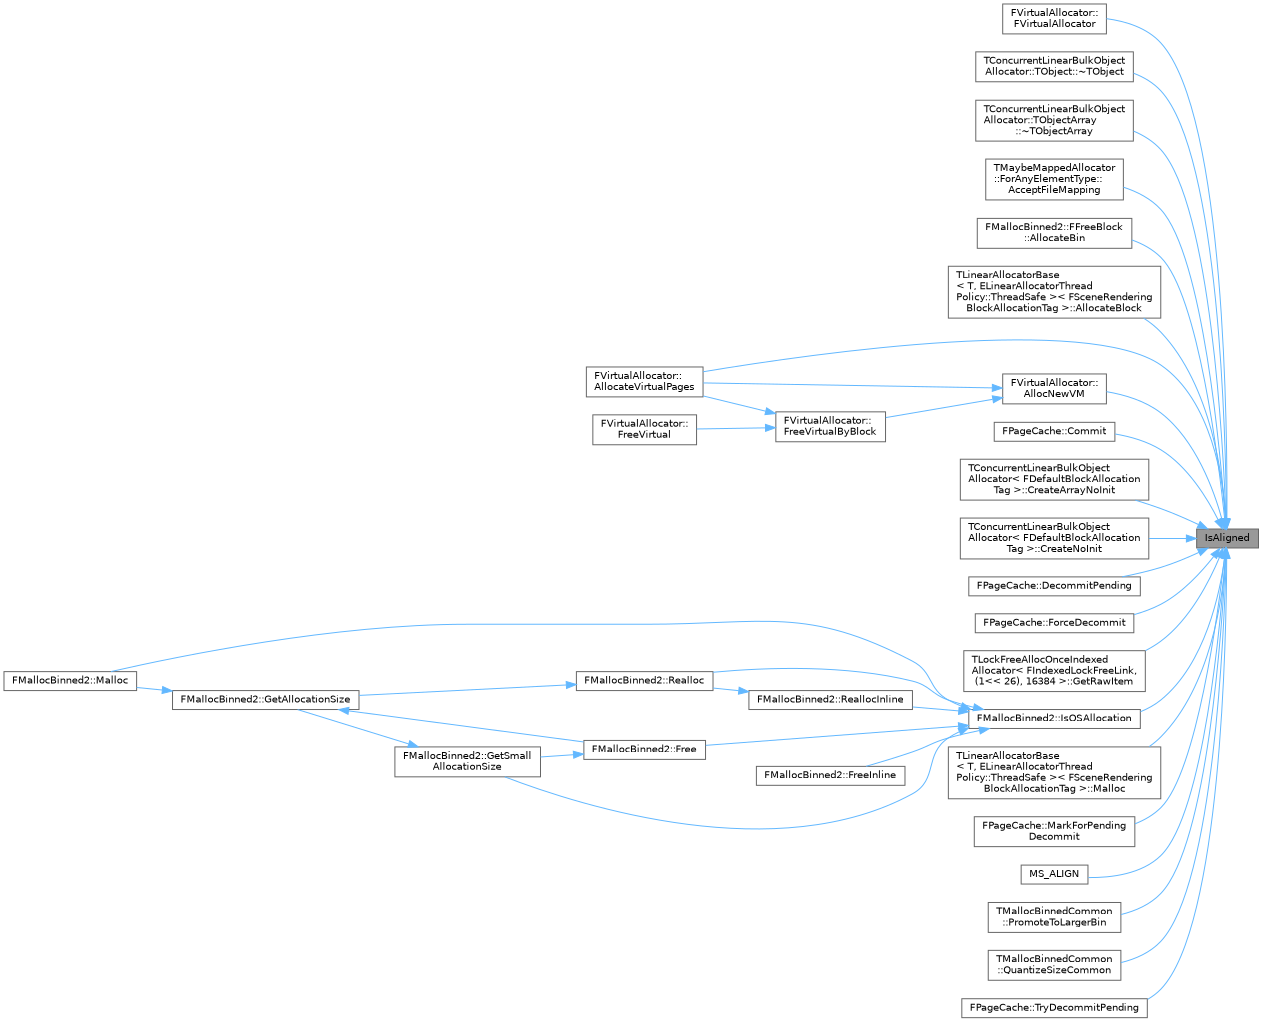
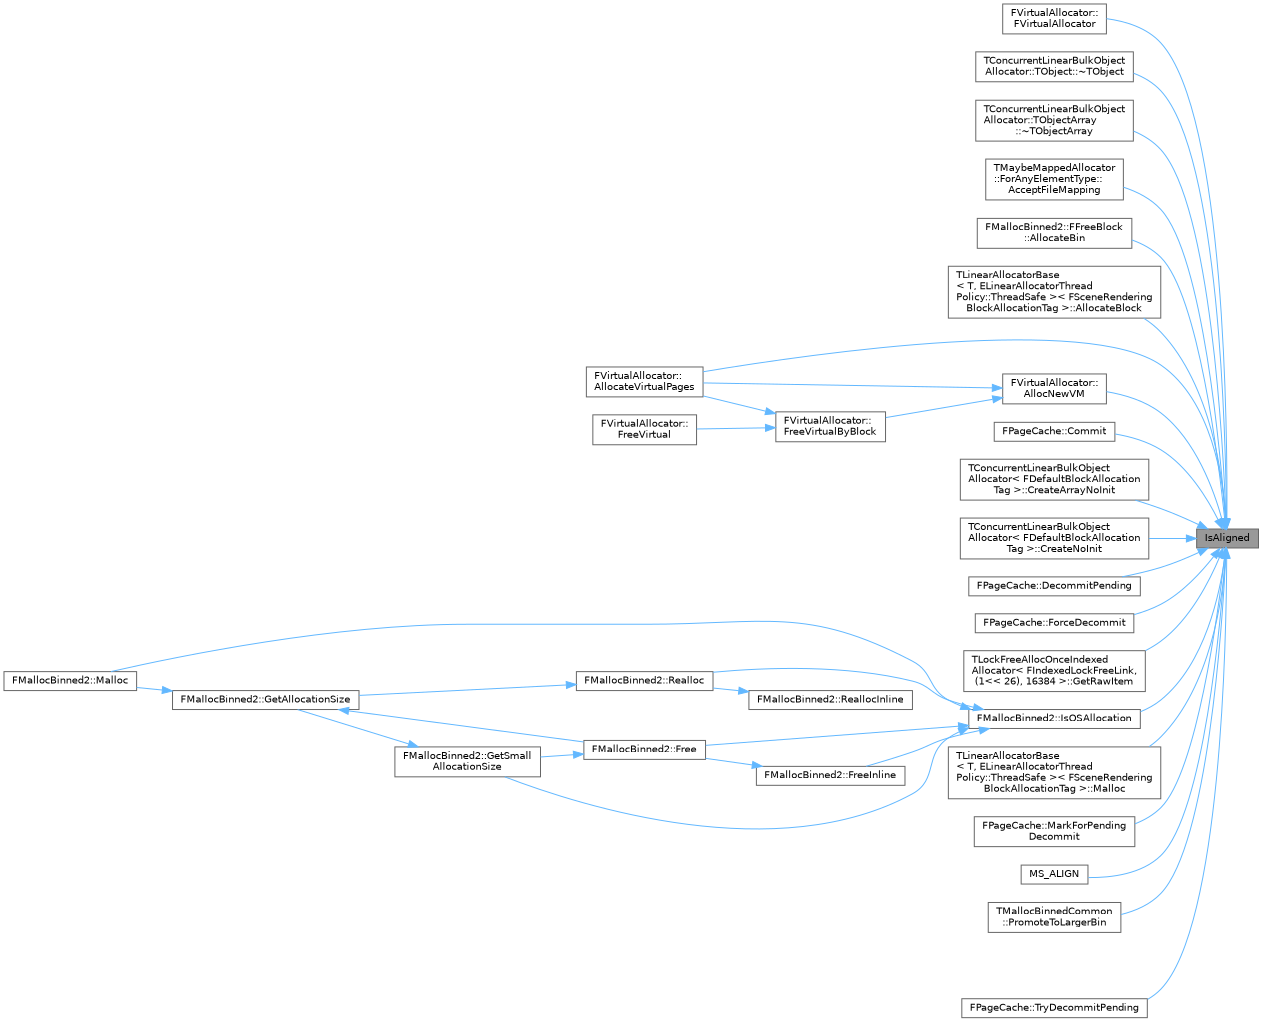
  digraph {
    rankdir=RL
    node [color=grey40 fillcolor=white fontname=Helvetica fontsize=10 shape=box style=filled]
    edge [color=steelblue1 dir=back fontname=Helvetica fontsize=10 labelfontname=Helvetica labelfontsize=10 style=solid]
    n1 [color=gray40 fillcolor=grey60 fontcolor=black height=0.2 label=IsAligned width=0.4]
    n2 [height=0.2 label="FVirtualAllocator::\lFVirtualAllocator" width=0.4]
    n3 [height=0.2 label="TConcurrentLinearBulkObject\lAllocator::TObject::~TObject" width=0.4]
    n4 [height=0.2 label="TConcurrentLinearBulkObject\lAllocator::TObjectArray\l::~TObjectArray" width=0.4]
    n5 [height=0.2 label="TMaybeMappedAllocator\l::ForAnyElementType::\lAcceptFileMapping" width=0.4]
    n6 [height=0.2 label="FMallocBinned2::FFreeBlock\l::AllocateBin" width=0.4]
    n7 [height=0.2 label="TLinearAllocatorBase\l\< T, ELinearAllocatorThread\lPolicy::ThreadSafe \>\< FSceneRendering\lBlockAllocationTag \>::AllocateBlock" width=0.4]
    n8 [height=0.2 label="FVirtualAllocator::\lAllocateVirtualPages" width=0.4]
    n9 [height=0.2 label="FVirtualAllocator::\lAllocNewVM" width=0.4]
    n10 [height=0.2 label="FPageCache::Commit" width=0.4]
    n11 [height=0.2 label="TConcurrentLinearBulkObject\lAllocator\< FDefaultBlockAllocation\lTag \>::CreateArrayNoInit" width=0.4]
    n12 [height=0.2 label="TConcurrentLinearBulkObject\lAllocator\< FDefaultBlockAllocation\lTag \>::CreateNoInit" width=0.4]
    n13 [height=0.2 label="FPageCache::DecommitPending" width=0.4]
    n14 [height=0.2 label="FPageCache::ForceDecommit" width=0.4]
    n15 [height=0.2 label="TLockFreeAllocOnceIndexed\lAllocator\< FIndexedLockFreeLink,\l(1\<\< 26), 16384 \>::GetRawItem" width=0.4]
    n16 [height=0.2 label="FMallocBinned2::IsOSAllocation" width=0.4]
    n17 [height=0.2 label="TLinearAllocatorBase\l\< T, ELinearAllocatorThread\lPolicy::ThreadSafe \>\< FSceneRendering\lBlockAllocationTag \>::Malloc" width=0.4]
    n18 [height=0.2 label="FPageCache::MarkForPending\lDecommit" width=0.4]
    n19 [height=0.2 label=MS_ALIGN width=0.4]
    n20 [height=0.2 label="TMallocBinnedCommon\l::PromoteToLargerBin" width=0.4]
-   n21 [height=0.2 label="TMallocBinnedCommon\l::QuantizeSizeCommon" width=0.4]
    n22 [height=0.2 label="FPageCache::TryDecommitPending" width=0.4]
    n23 [height=0.2 label="FVirtualAllocator::\lFreeVirtualByBlock" width=0.4]
    n24 [height=0.2 label="FMallocBinned2::Free" width=0.4]
    n25 [height=0.2 label="FMallocBinned2::GetSmall\lAllocationSize" width=0.4]
    n26 [height=0.2 label="FMallocBinned2::Malloc" width=0.4]
    n27 [height=0.2 label="FMallocBinned2::Realloc" width=0.4]
    n28 [height=0.2 label="FMallocBinned2::ReallocInline" width=0.4]
    n29 [height=0.2 label="FMallocBinned2::FreeInline" width=0.4]
    n30 [height=0.2 label="FVirtualAllocator::\lFreeVirtual" width=0.4]
    n31 [height=0.2 label="FMallocBinned2::GetAllocationSize" width=0.4]
    n1 -> n2
    n1 -> n3
    n1 -> n4
    n1 -> n5
    n1 -> n6
    n1 -> n7
    n1 -> n8
    n1 -> n9
    n1 -> n10
    n1 -> n11
    n1 -> n12
    n1 -> n13
    n1 -> n14
    n1 -> n15
    n1 -> n16
    n1 -> n17
    n1 -> n18
    n1 -> n19
    n1 -> n20
-   n1 -> n21
    n1 -> n22
    n9 -> n8
    n9 -> n23
    n16 -> n24
    n16 -> n25
    n16 -> n26
    n16 -> n27
-   n16 -> n28
    n16 -> n29
    n23 -> n8
    n23 -> n30
    n24 -> n25
    n25 -> n31
    n27 -> n31
    n28 -> n27
+   n29 -> n24
    n31 -> n24
    n31 -> n26
  }
